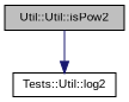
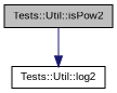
  digraph {
    rankdir=TB
    fontname="Liberation Sans"
    node [color=black fontname="Liberation Sans" fontsize=10 shape=record style=filled]
-   n1 [fillcolor=grey75 fontcolor=black height=0.2 label="Util::Util::isPow2" width=0.4]
+   n1 [fillcolor=grey75 fontcolor=black height=0.2 label="Tests::Util::isPow2" width=0.4]
    n2 [fillcolor=white height=0.2 label="Tests::Util::log2" width=0.4]
    n1 -> n2 [color=midnightblue fontname="Liberation Sans" fontsize=10 labelfontname=Helvetica labelfontsize=10 style=solid]
  }
